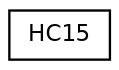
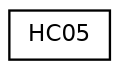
  digraph {
    rankdir=LR
    fontname="DejaVu Sans"
-   n1 [color=black fillcolor=white fontname="DejaVu Sans" fontsize=10 height=0.2 label=HC15 shape=record style=filled width=0.4]
+   n1 [color=black fillcolor=white fontname="DejaVu Sans" fontsize=10 height=0.2 label=HC05 shape=record style=filled width=0.4]
  }
